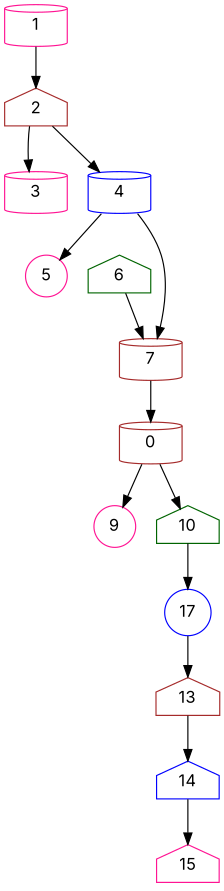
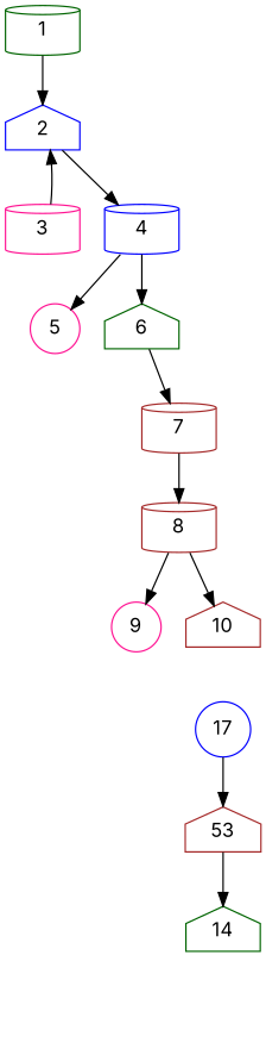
  digraph {
    fontname=Inter
    node [alpha=0.16 color=darkgreen fontname=Inter shape=house]
    edge [fontname=Inter]
-   1 [color=deeppink expect_size=22304768 shape=cylinder]
-   2 [alpha=0.12 color=brown expect_size=7351296]
+   1 [expect_size=22304768 shape=cylinder]
+   2 [alpha=0.12 color=blue expect_size=7351296]
    3 [alpha=0.14 color=deeppink expect_size=30278656 shape=cylinder]
    4 [alpha=0.05 color=blue expect_size=5246976 shape=cylinder]
    5 [alpha=0.12 color=deeppink expect_size=41264128 shape=circle]
    6 [alpha=0.08 expect_size=40857600]
    7 [color=brown expect_size=34240512 shape=cylinder]
-   8 [alpha=0.11 color=brown expect_size=35338240 shape=cylinder label=0]
+   8 [alpha=0.11 color=brown expect_size=35338240 shape=cylinder]
    9 [alpha=0.17 color=deeppink expect_size=43813888 shape=circle]
-   10 [alpha=0.18 expect_size=33445888]
+   10 [alpha=0.18 color=brown expect_size=33445888]
    n11 [alpha=0.00 color=blue expect_size=9346048 label=17 shape=circle]
-   13 [alpha=0.06 color=brown expect_size=26701824]
-   14 [alpha=0.07 color=blue expect_size=12051456]
-   15 [alpha=0.17 color=deeppink expect_size=24365056]
+   13 [alpha=0.06 color=brown expect_size=26701824 label=53]
+   14 [alpha=0.07 expect_size=12051456]
    1 -> 2
-   2 -> 3
+   3 -> 2
    2 -> 4
    4 -> 5
-   4 -> 7
+   4 -> 6
    6 -> 7
    7 -> 8
    8 -> 9
    8 -> 10
-   10 -> n11
    n11 -> 13
    13 -> 14
-   14 -> 15
  }
